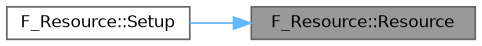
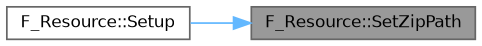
  digraph {
    rankdir=RL
    node [fontname=Helvetica fontsize=10 shape=box style=filled]
-   n1 [color=gray40 fillcolor=grey60 fontcolor=black height=0.2 label="F_Resource::Resource" width=0.4]
+   n1 [color=gray40 fillcolor=grey60 fontcolor=black height=0.2 label="F_Resource::SetZipPath" width=0.4]
    n2 [color=grey40 fillcolor=white height=0.2 label="F_Resource::Setup" width=0.4]
    n1 -> n2 [color=steelblue1 dir=back fontname=Helvetica fontsize=10 labelfontname=Helvetica labelfontsize=10 style=solid]
  }
